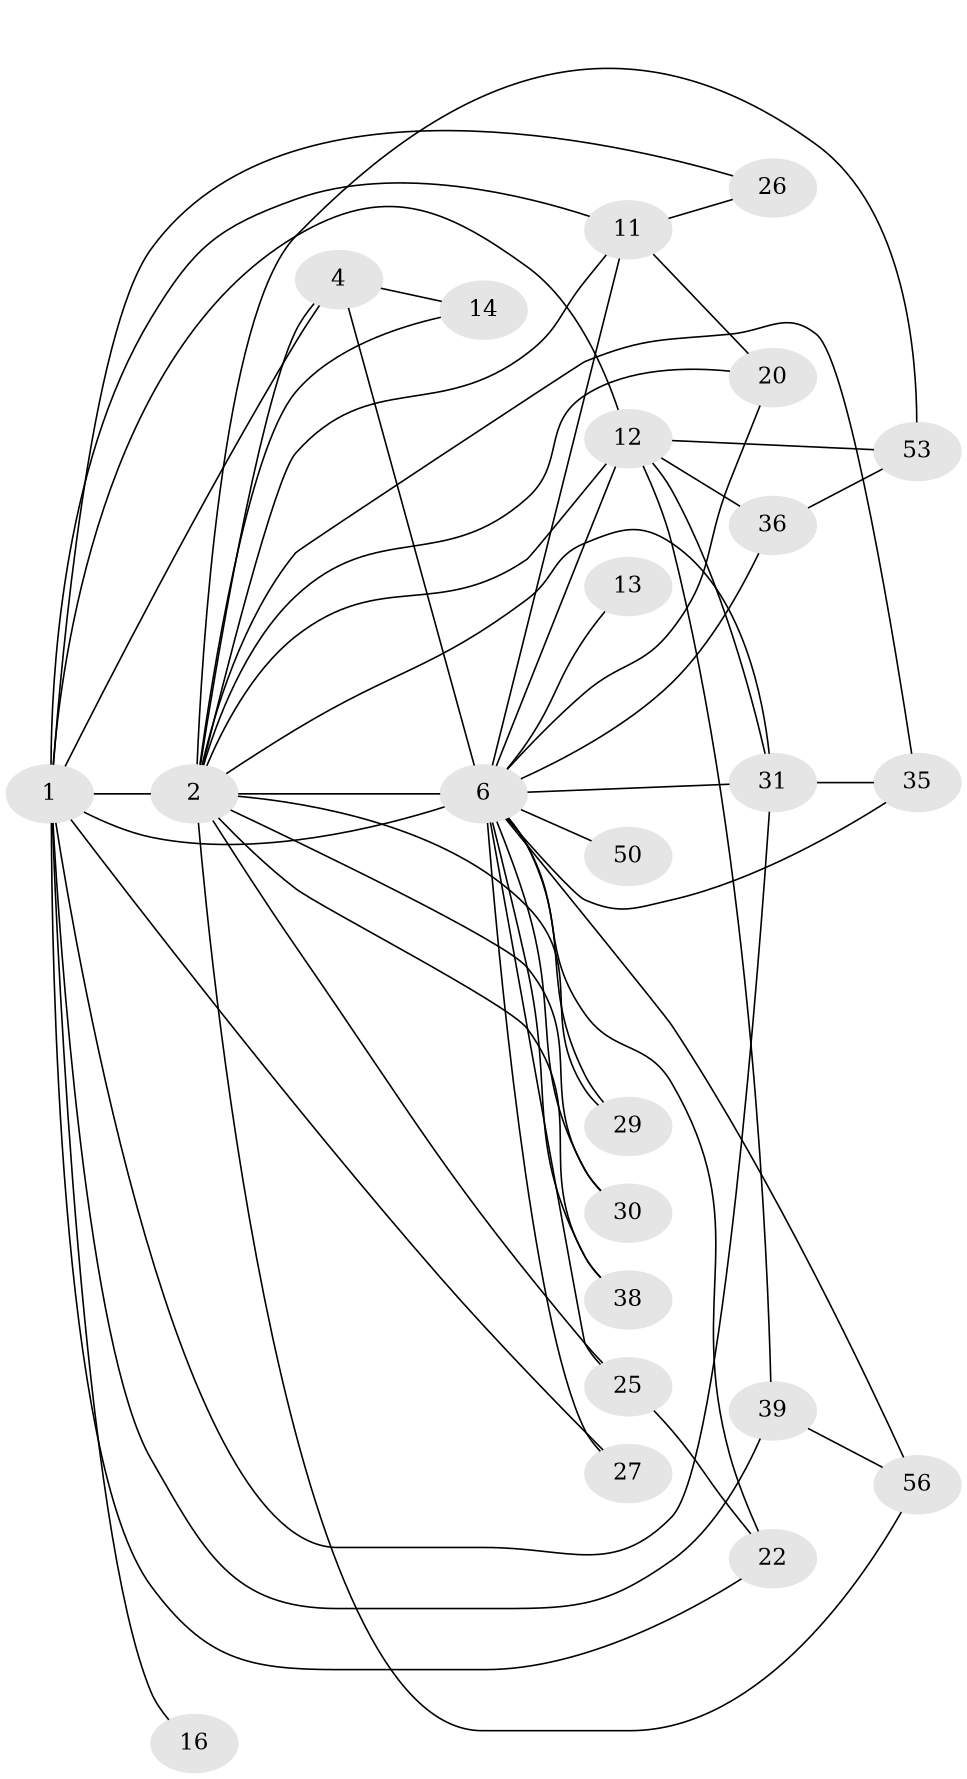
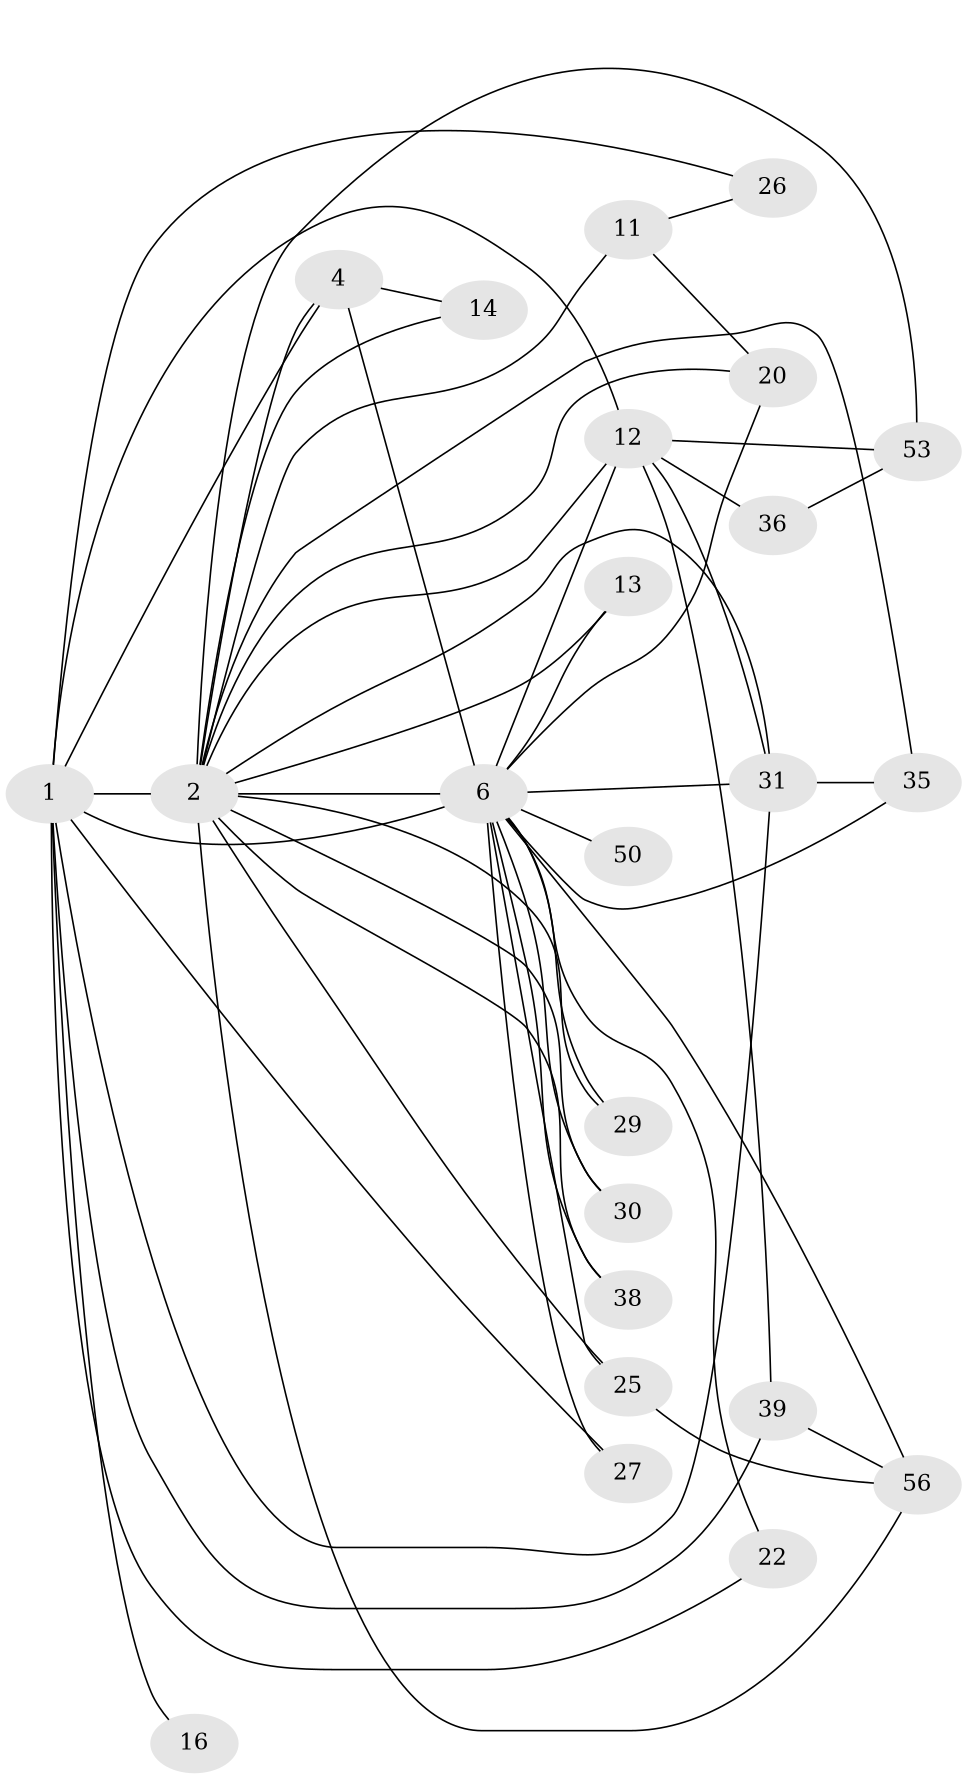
  graph {
    rankdir=LR
    node [color=gray90 style=filled]
    1 [super="+8+48"]
    2 [super="+21+60+18+4+43+3"]
    n3 [label=4 super="+58+15+54+66+51"]
    6 [super="+10+37+9+52+61+49+7+36+59"]
    11 [super="+19+46"]
    12 [super="+33+17+23"]
    16
    22
    26
    27 [super="+47"]
    31 [super="+41"]
    39 [super="+45"]
    13
    14
    20 [super="+71"]
    25
    29 [super="+74+78"]
    30
    35
    38
    53 [super="+73"]
    56 [super="+63+67"]
    n23 [label=36]
    50
    1 -- 2 [weight=9]
    1 -- n3 [weight=4]
    1 -- 6 [weight=9]
-   1 -- 11
    1 -- 12 [weight=2]
    1 -- 16
    1 -- 22
    1 -- 26
    1 -- 27
    1 -- 31
    1 -- 39 [weight=2]
    2 -- n3 [weight=4]
    2 -- 6 [weight=20]
    2 -- 11 [weight=2]
    2 -- 12 [weight=3]
    2 -- 31
+   2 -- 13 [weight=2]
    2 -- 14
    2 -- 20
    2 -- 25
    2 -- 29
    2 -- 30
    2 -- 35
    2 -- 38
    2 -- 53
    2 -- 56 [weight=2]
    n3 -- 6 [weight=6]
    n3 -- 14
-   6 -- 11
    6 -- 12 [weight=4]
    6 -- 22
    6 -- 27 [weight=2]
    6 -- 31 [weight=2]
    6 -- 13
    6 -- 20 [weight=2]
    6 -- 25
    6 -- 29 [weight=3]
    6 -- 30
    6 -- 35
    6 -- 38
    6 -- 56
-   6 -- n23
    6 -- 50 [weight=2]
    11 -- 26
    11 -- 20
    12 -- 31
    12 -- 39
    12 -- 53
    12 -- n23
    31 -- 35
    39 -- 56
-   25 -- 22
+   25 -- 56
    n23 -- 53
  }
